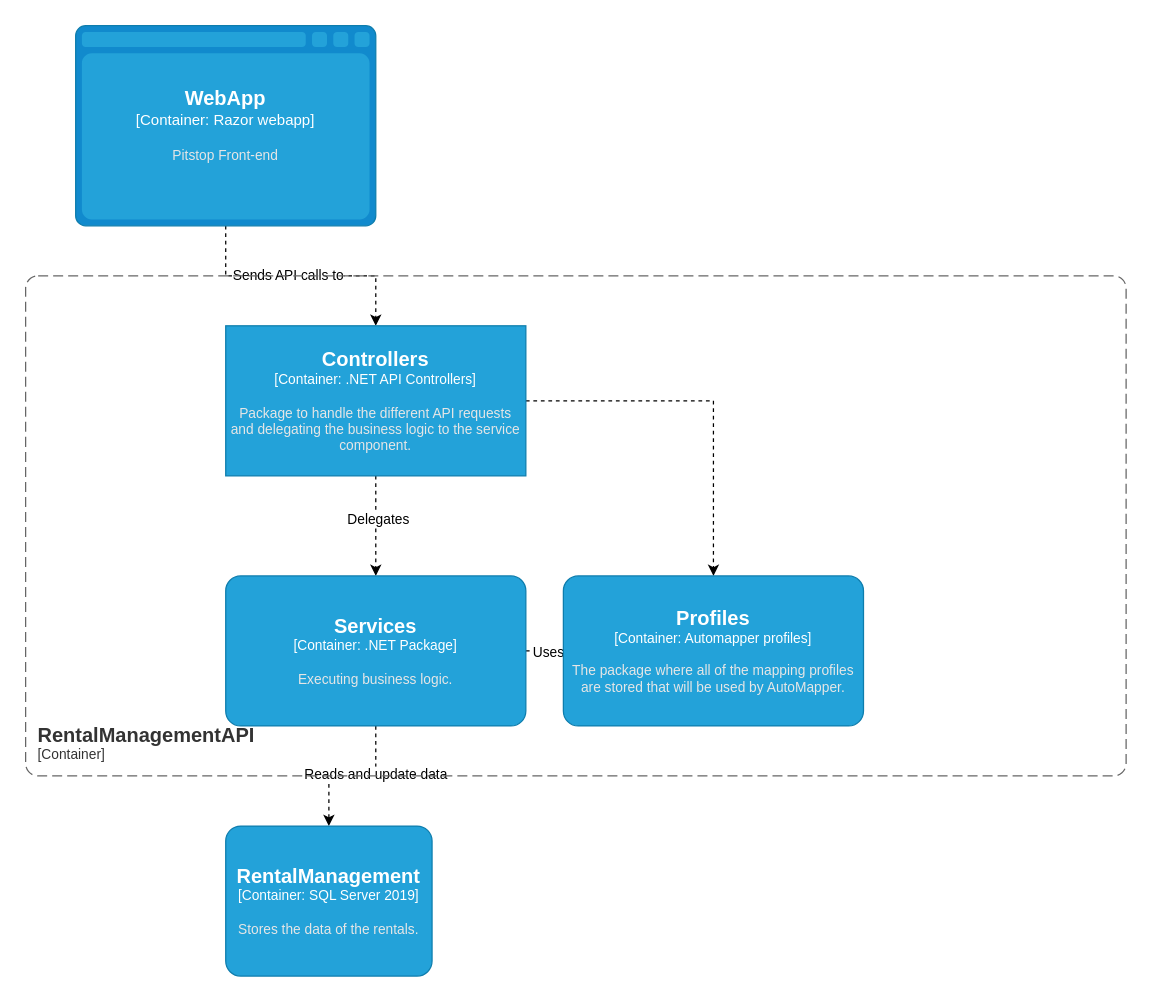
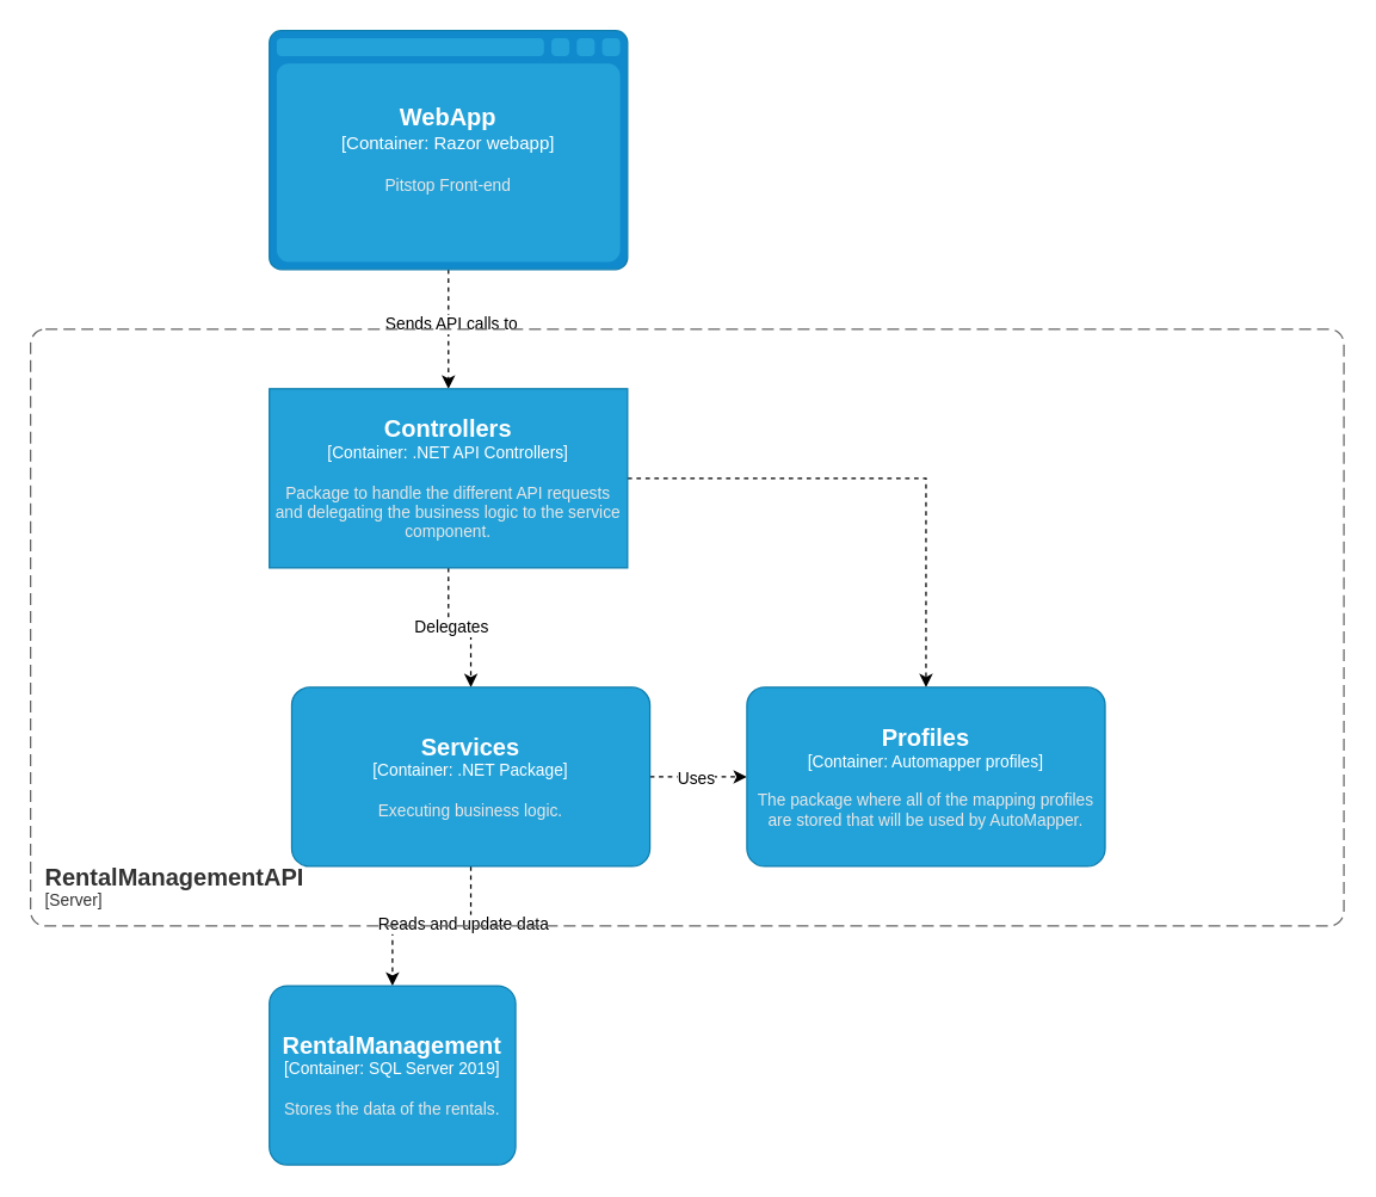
  <mxCell id="0" />
  <mxCell id="1" parent="0" />
  <mxCell id="2" style="edgeStyle=orthogonalEdgeStyle;rounded=0;orthogonalLoop=1;jettySize=auto;html=1;dashed=1;" edge="1" parent="1" source="4" target="8"><mxGeometry relative="1" as="geometry" /></mxCell>
  <mxCell id="3" value="Sends API calls to" style="edgeLabel;html=1;align=center;verticalAlign=middle;resizable=0;points=[];" vertex="1" connectable="0" parent="2"><mxGeometry x="-0.107" y="1" relative="1" as="geometry"><mxPoint as="offset" /></mxGeometry></mxCell>
- <mxCell id="4" value="&lt;font style=&quot;font-size: 16px&quot;&gt;&lt;b&gt;WebApp&lt;/b&gt;&lt;/font&gt;&lt;div&gt;[Container:&amp;nbsp;Razor webapp]&lt;/div&gt;&lt;br&gt;&lt;div&gt;&lt;font style=&quot;font-size: 11px&quot;&gt;&lt;font color=&quot;#E6E6E6&quot;&gt;Pitstop Front-end&lt;/font&gt;&lt;/div&gt;" style="shape=mxgraph.c4.webBrowserContainer2;whiteSpace=wrap;html=1;boundedLbl=1;rounded=0;labelBackgroundColor=none;strokeColor=#118ACD;fillColor=#23A2D9;strokeColor=#118ACD;strokeColor2=#0E7DAD;fontSize=12;fontColor=#ffffff;align=center;metaEdit=1;points=[[0.5,0,0],[1,0.25,0],[1,0.5,0],[1,0.75,0],[0.5,1,0],[0,0.75,0],[0,0.5,0],[0,0.25,0]];resizable=0;" vertex="1" parent="1"><mxGeometry x="60" y="20" width="240" height="160" as="geometry" /></mxCell>
+ <mxCell id="4" value="&lt;font style=&quot;font-size: 16px&quot;&gt;&lt;b&gt;WebApp&lt;/b&gt;&lt;/font&gt;&lt;div&gt;[Container:&amp;nbsp;Razor webapp]&lt;/div&gt;&lt;br&gt;&lt;div&gt;&lt;font style=&quot;font-size: 11px&quot;&gt;&lt;font color=&quot;#E6E6E6&quot;&gt;Pitstop Front-end&lt;/font&gt;&lt;/div&gt;" style="shape=mxgraph.c4.webBrowserContainer2;whiteSpace=wrap;html=1;boundedLbl=1;rounded=0;labelBackgroundColor=none;strokeColor=#118ACD;fillColor=#23A2D9;strokeColor=#118ACD;strokeColor2=#0E7DAD;fontSize=12;fontColor=#ffffff;align=center;metaEdit=1;points=[[0.5,0,0],[1,0.25,0],[1,0.5,0],[1,0.75,0],[0.5,1,0],[0,0.75,0],[0,0.5,0],[0,0.25,0]];resizable=0;" vertex="1" parent="1"><mxGeometry x="180" y="20" width="240" height="160" as="geometry" /></mxCell>
  <mxCell id="5" style="edgeStyle=orthogonalEdgeStyle;rounded=0;orthogonalLoop=1;jettySize=auto;html=1;dashed=1;" edge="1" parent="1" source="8" target="13"><mxGeometry relative="1" as="geometry" /></mxCell>
  <mxCell id="6" value="Delegates" style="edgeLabel;html=1;align=center;verticalAlign=middle;resizable=0;points=[];" vertex="1" connectable="0" parent="5"><mxGeometry x="-0.146" y="1" relative="1" as="geometry"><mxPoint as="offset" /></mxGeometry></mxCell>
  <mxCell id="7" style="edgeStyle=orthogonalEdgeStyle;rounded=0;orthogonalLoop=1;jettySize=auto;html=1;dashed=1;" edge="1" parent="1" source="8" target="14"><mxGeometry relative="1" as="geometry" /></mxCell>
  <mxCell id="8" value="&lt;font style=&quot;font-size: 16px&quot;&gt;&lt;b&gt;Controllers&lt;/b&gt;&lt;/font&gt;&lt;div&gt;[Container: .NET API Controllers]&lt;/div&gt;&lt;br&gt;&lt;div&gt;&lt;font style=&quot;font-size: 11px&quot;&gt;&lt;font color=&quot;#E6E6E6&quot;&gt;Package to handle the different API requests and delegating the business logic to the service component.&lt;/font&gt;&lt;/div&gt;" style="whiteSpace=wrap;html=1;fontSize=11;labelBackgroundColor=none;fillColor=#23A2D9;fontColor=#ffffff;align=center;arcSize=10;strokeColor=#0E7DAD;metaEdit=1;resizable=0;points=[[0.25,0,0],[0.5,0,0],[0.75,0,0],[1,0.25,0],[1,0.5,0],[1,0.75,0],[0.75,1,0],[0.5,1,0],[0.25,1,0],[0,0.75,0],[0,0.5,0],[0,0.25,0]];rounded=0;" vertex="1" parent="1"><mxGeometry x="180" y="260" width="240" height="120" as="geometry" /></mxCell>
  <mxCell id="9" style="edgeStyle=orthogonalEdgeStyle;rounded=0;orthogonalLoop=1;jettySize=auto;html=1;dashed=1;" edge="1" parent="1" source="13" target="14"><mxGeometry relative="1" as="geometry" /></mxCell>
  <mxCell id="10" value="Uses" style="edgeLabel;html=1;align=center;verticalAlign=middle;resizable=0;points=[];" vertex="1" connectable="0" parent="9"><mxGeometry x="-0.068" relative="1" as="geometry"><mxPoint as="offset" /></mxGeometry></mxCell>
  <mxCell id="11" style="edgeStyle=orthogonalEdgeStyle;rounded=0;orthogonalLoop=1;jettySize=auto;html=1;dashed=1;" edge="1" parent="1" source="13" target="15"><mxGeometry relative="1" as="geometry" /></mxCell>
  <mxCell id="12" value="Reads and update data" style="edgeLabel;html=1;align=center;verticalAlign=middle;resizable=0;points=[];" vertex="1" connectable="0" parent="11"><mxGeometry x="-0.304" y="-2" relative="1" as="geometry"><mxPoint as="offset" /></mxGeometry></mxCell>
- <mxCell id="13" value="&lt;font style=&quot;font-size: 16px&quot;&gt;&lt;b&gt;Services&lt;/b&gt;&lt;/font&gt;&lt;div&gt;[Container: .NET Package]&lt;/div&gt;&lt;br&gt;&lt;div&gt;&lt;font style=&quot;font-size: 11px&quot;&gt;&lt;font color=&quot;#E6E6E6&quot;&gt;Executing business logic.&lt;/font&gt;&lt;/div&gt;" style="rounded=1;whiteSpace=wrap;html=1;fontSize=11;labelBackgroundColor=none;fillColor=#23A2D9;fontColor=#ffffff;align=center;arcSize=10;strokeColor=#0E7DAD;metaEdit=1;resizable=0;points=[[0.25,0,0],[0.5,0,0],[0.75,0,0],[1,0.25,0],[1,0.5,0],[1,0.75,0],[0.75,1,0],[0.5,1,0],[0.25,1,0],[0,0.75,0],[0,0.5,0],[0,0.25,0]];" vertex="1" parent="1"><mxGeometry x="180" y="460" width="240" height="120" as="geometry" /></mxCell>
- <mxCell id="14" value="&lt;font style=&quot;font-size: 16px&quot;&gt;&lt;b&gt;Profiles&lt;/b&gt;&lt;/font&gt;&lt;div&gt;[Container: Automapper profiles]&lt;/div&gt;&lt;br&gt;&lt;div&gt;&lt;font style=&quot;font-size: 11px&quot;&gt;&lt;font color=&quot;#E6E6E6&quot;&gt;The package where all of the mapping profiles are stored that will be used by AutoMapper.&lt;/font&gt;&lt;/div&gt;" style="rounded=1;whiteSpace=wrap;html=1;fontSize=11;labelBackgroundColor=none;fillColor=#23A2D9;fontColor=#ffffff;align=center;arcSize=10;strokeColor=#0E7DAD;metaEdit=1;resizable=0;points=[[0.25,0,0],[0.5,0,0],[0.75,0,0],[1,0.25,0],[1,0.5,0],[1,0.75,0],[0.75,1,0],[0.5,1,0],[0.25,1,0],[0,0.75,0],[0,0.5,0],[0,0.25,0]];" vertex="1" parent="1"><mxGeometry x="450" y="460" width="240" height="120" as="geometry" /></mxCell>
+ <mxCell id="13" value="&lt;font style=&quot;font-size: 16px&quot;&gt;&lt;b&gt;Services&lt;/b&gt;&lt;/font&gt;&lt;div&gt;[Container: .NET Package]&lt;/div&gt;&lt;br&gt;&lt;div&gt;&lt;font style=&quot;font-size: 11px&quot;&gt;&lt;font color=&quot;#E6E6E6&quot;&gt;Executing business logic.&lt;/font&gt;&lt;/div&gt;" style="rounded=1;whiteSpace=wrap;html=1;fontSize=11;labelBackgroundColor=none;fillColor=#23A2D9;fontColor=#ffffff;align=center;arcSize=10;strokeColor=#0E7DAD;metaEdit=1;resizable=0;points=[[0.25,0,0],[0.5,0,0],[0.75,0,0],[1,0.25,0],[1,0.5,0],[1,0.75,0],[0.75,1,0],[0.5,1,0],[0.25,1,0],[0,0.75,0],[0,0.5,0],[0,0.25,0]];" vertex="1" parent="1"><mxGeometry x="195" y="460" width="240" height="120" as="geometry" /></mxCell>
+ <mxCell id="14" value="&lt;font style=&quot;font-size: 16px&quot;&gt;&lt;b&gt;Profiles&lt;/b&gt;&lt;/font&gt;&lt;div&gt;[Container: Automapper profiles]&lt;/div&gt;&lt;br&gt;&lt;div&gt;&lt;font style=&quot;font-size: 11px&quot;&gt;&lt;font color=&quot;#E6E6E6&quot;&gt;The package where all of the mapping profiles are stored that will be used by AutoMapper.&lt;/font&gt;&lt;/div&gt;" style="rounded=1;whiteSpace=wrap;html=1;fontSize=11;labelBackgroundColor=none;fillColor=#23A2D9;fontColor=#ffffff;align=center;arcSize=10;strokeColor=#0E7DAD;metaEdit=1;resizable=0;points=[[0.25,0,0],[0.5,0,0],[0.75,0,0],[1,0.25,0],[1,0.5,0],[1,0.75,0],[0.75,1,0],[0.5,1,0],[0.25,1,0],[0,0.75,0],[0,0.5,0],[0,0.25,0]];" vertex="1" parent="1"><mxGeometry x="500" y="460" width="240" height="120" as="geometry" /></mxCell>
  <mxCell id="15" value="&lt;font style=&quot;font-size: 16px&quot;&gt;&lt;b&gt;RentalManagement&lt;/b&gt;&lt;/font&gt;&lt;div&gt;[Container: SQL Server 2019]&lt;/div&gt;&lt;br&gt;&lt;div&gt;&lt;font style=&quot;font-size: 11px&quot;&gt;&lt;font color=&quot;#E6E6E6&quot;&gt;Stores the data of the rentals.&lt;/font&gt;&lt;/div&gt;" style="rounded=1;whiteSpace=wrap;html=1;fontSize=11;labelBackgroundColor=none;fillColor=#23A2D9;fontColor=#ffffff;align=center;arcSize=10;strokeColor=#0E7DAD;metaEdit=1;resizable=0;points=[[0.25,0,0],[0.5,0,0],[0.75,0,0],[1,0.25,0],[1,0.5,0],[1,0.75,0],[0.75,1,0],[0.5,1,0],[0.25,1,0],[0,0.75,0],[0,0.5,0],[0,0.25,0]];" vertex="1" parent="1"><mxGeometry x="180" y="660" width="165" height="120" as="geometry" /></mxCell>
- <mxCell id="16" value="&lt;font style=&quot;font-size: 16px&quot;&gt;&lt;b&gt;&lt;div style=&quot;text-align: left&quot;&gt;RentalManagementAPI&lt;/div&gt;&lt;/b&gt;&lt;/font&gt;&lt;div style=&quot;text-align: left&quot;&gt;[Container]&lt;/div&gt;" style="rounded=1;fontSize=11;whiteSpace=wrap;html=1;dashed=1;arcSize=20;fillColor=none;strokeColor=#666666;fontColor=#333333;labelBackgroundColor=none;align=left;verticalAlign=bottom;labelBorderColor=none;spacingTop=0;spacing=10;dashPattern=8 4;metaEdit=1;rotatable=0;perimeter=rectanglePerimeter;noLabel=0;labelPadding=0;allowArrows=0;connectable=0;expand=0;recursiveResize=0;editable=1;pointerEvents=0;absoluteArcSize=1;points=[[0.25,0,0],[0.5,0,0],[0.75,0,0],[1,0.25,0],[1,0.5,0],[1,0.75,0],[0.75,1,0],[0.5,1,0],[0.25,1,0],[0,0.75,0],[0,0.5,0],[0,0.25,0]];" vertex="1" parent="1"><mxGeometry x="20" y="220" width="880" height="400" as="geometry" /></mxCell>
+ <mxCell id="16" value="&lt;font style=&quot;font-size: 16px&quot;&gt;&lt;b&gt;&lt;div style=&quot;text-align: left&quot;&gt;RentalManagementAPI&lt;/div&gt;&lt;/b&gt;&lt;/font&gt;&lt;div style=&quot;text-align: left&quot;&gt;[Server]&lt;/div&gt;" style="rounded=1;fontSize=11;whiteSpace=wrap;html=1;dashed=1;arcSize=20;fillColor=none;strokeColor=#666666;fontColor=#333333;labelBackgroundColor=none;align=left;verticalAlign=bottom;labelBorderColor=none;spacingTop=0;spacing=10;dashPattern=8 4;metaEdit=1;rotatable=0;perimeter=rectanglePerimeter;noLabel=0;labelPadding=0;allowArrows=0;connectable=0;expand=0;recursiveResize=0;editable=1;pointerEvents=0;absoluteArcSize=1;points=[[0.25,0,0],[0.5,0,0],[0.75,0,0],[1,0.25,0],[1,0.5,0],[1,0.75,0],[0.75,1,0],[0.5,1,0],[0.25,1,0],[0,0.75,0],[0,0.5,0],[0,0.25,0]];" vertex="1" parent="1"><mxGeometry x="20" y="220" width="880" height="400" as="geometry" /></mxCell>
